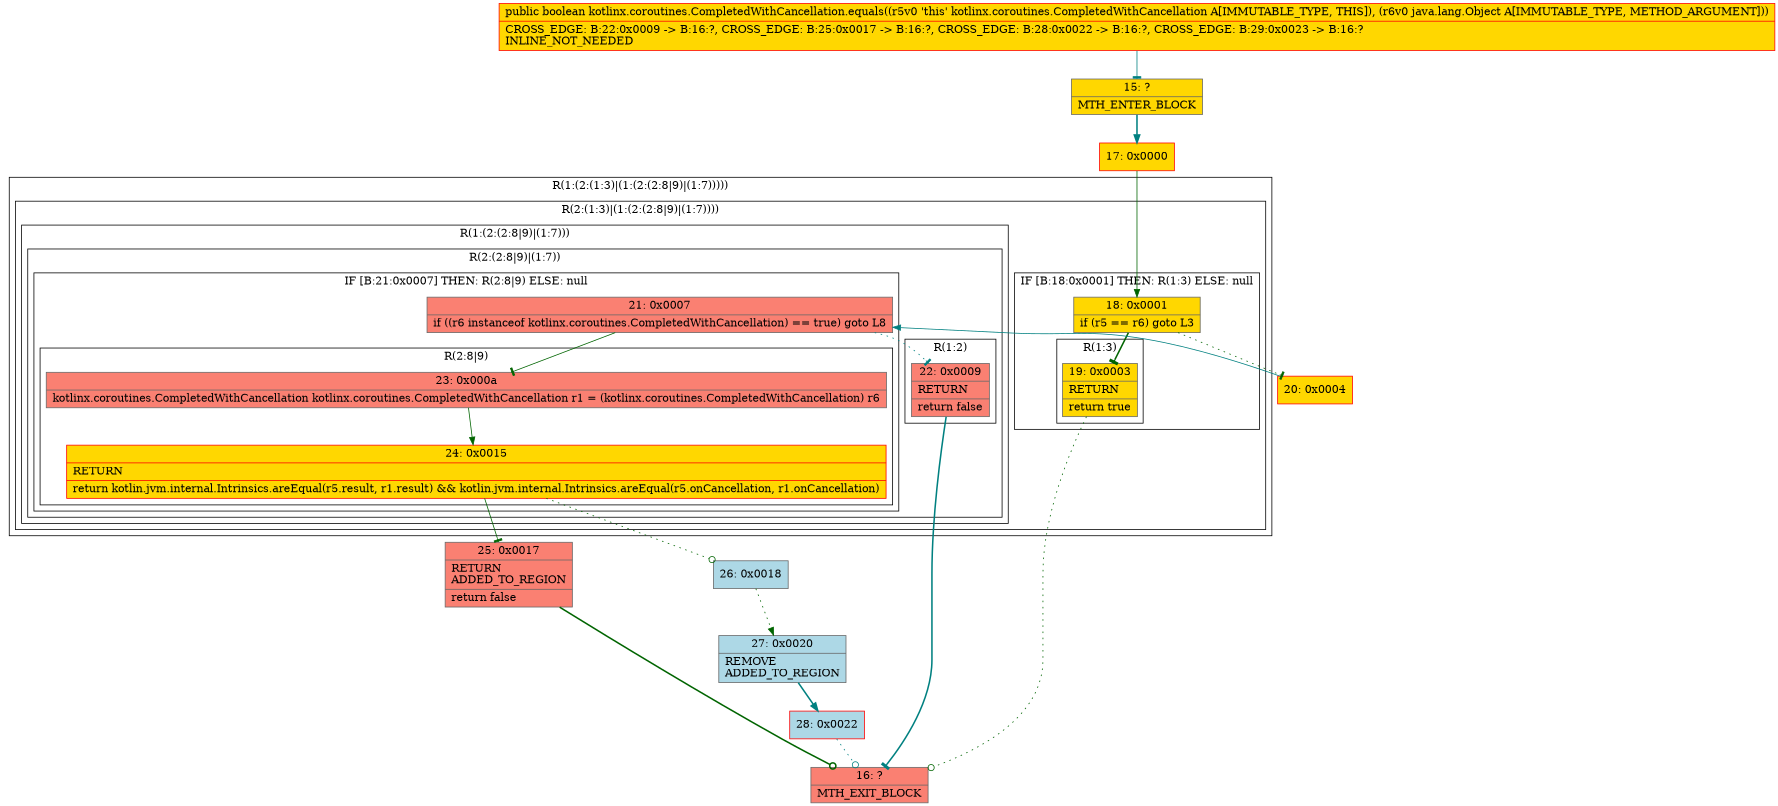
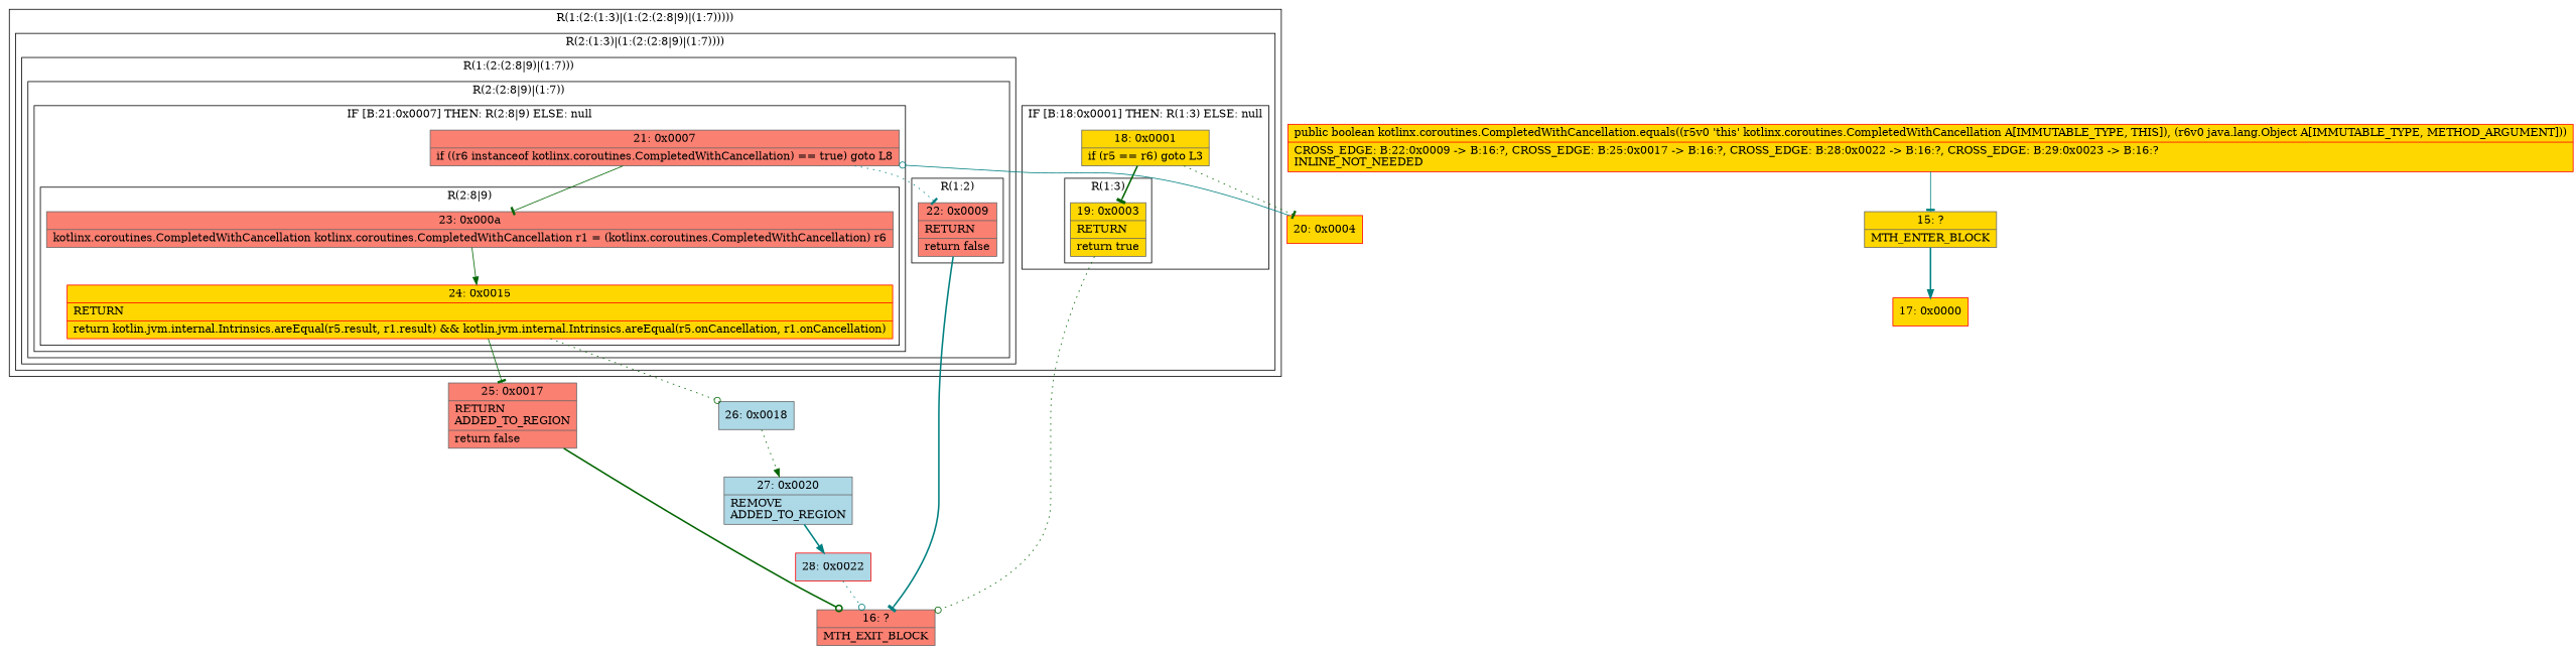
  digraph {
    node [color=gray40 fillcolor=gold shape=record style=filled]
    edge [arrowhead=tee color=darkgreen style=dotted]
    n1 [label="{19\:\ 0x0003|RETURN\l|return true\l}"]
    n2 [label="{18\:\ 0x0001|if (r5 == r6) goto L3\l}"]
    n3 [fillcolor=salmon label="{23\:\ 0x000a|kotlinx.coroutines.CompletedWithCancellation kotlinx.coroutines.CompletedWithCancellation r1 = (kotlinx.coroutines.CompletedWithCancellation) r6\l}"]
    n4 [color=red label="{24\:\ 0x0015|RETURN\l|return kotlin.jvm.internal.Intrinsics.areEqual(r5.result, r1.result) && kotlin.jvm.internal.Intrinsics.areEqual(r5.onCancellation, r1.onCancellation)\l}"]
    n5 [fillcolor=salmon label="{21\:\ 0x0007|if ((r6 instanceof kotlinx.coroutines.CompletedWithCancellation) == true) goto L8\l}"]
    n6 [fillcolor=salmon label="{22\:\ 0x0009|RETURN\l|return false\l}"]
    n7 [fillcolor=salmon label="{16\:\ ?|MTH_EXIT_BLOCK\l}"]
    n8 [color=red label="{20\:\ 0x0004}"]
    n9 [fillcolor=salmon label="{25\:\ 0x0017|RETURN\lADDED_TO_REGION\l|return false\l}"]
    n10 [fillcolor=lightblue label="{26\:\ 0x0018}"]
    n11 [fillcolor=lightblue label="{27\:\ 0x0020|REMOVE\lADDED_TO_REGION\l}"]
    n12 [label="{15\:\ ?|MTH_ENTER_BLOCK\l}"]
    n13 [color=red label="{17\:\ 0x0000}"]
    n14 [color=red fillcolor=lightblue label="{28\:\ 0x0022}"]
    n15 [color=red label="{public boolean kotlinx.coroutines.CompletedWithCancellation.equals((r5v0 'this' kotlinx.coroutines.CompletedWithCancellation A[IMMUTABLE_TYPE, THIS]), (r6v0 java.lang.Object A[IMMUTABLE_TYPE, METHOD_ARGUMENT]))  | CROSS_EDGE: B:22:0x0009 \-\> B:16:?, CROSS_EDGE: B:25:0x0017 \-\> B:16:?, CROSS_EDGE: B:28:0x0022 \-\> B:16:?, CROSS_EDGE: B:29:0x0023 \-\> B:16:?\lINLINE_NOT_NEEDED\l}"]
    subgraph cluster_1 {
      label="R(1:(2:(1:3)|(1:(2:(2:8|9)|(1:7)))))"
      subgraph cluster_2 {
        label="R(2:(1:3)|(1:(2:(2:8|9)|(1:7))))"
        subgraph cluster_3 {
          label="IF [B:18:0x0001] THEN: R(1:3) ELSE: null"
          n2
          subgraph cluster_4 {
            label="R(1:3)"
            n1
          }
        }
        subgraph cluster_5 {
          label="R(1:(2:(2:8|9)|(1:7)))"
          subgraph cluster_6 {
            label="R(2:(2:8|9)|(1:7))"
            subgraph cluster_7 {
              label="IF [B:21:0x0007] THEN: R(2:8|9) ELSE: null"
              n5
              subgraph cluster_8 {
                label="R(2:8|9)"
                n3
                n4
              }
            }
            subgraph cluster_9 {
              label="R(1:2)"
              n6
            }
          }
        }
      }
    }
    n1 -> n7 [arrowhead=odot]
    n2 -> n1 [style=bold]
    n2 -> n8
    n3 -> n4 [arrowhead=normal style=solid]
    n4 -> n9 [style=solid]
    n4 -> n10 [arrowhead=odot]
    n5 -> n3 [style=solid]
    n5 -> n6 [color=teal]
    n6 -> n7 [color=teal style=bold]
-   n8 -> n5 [arrowhead=normal color=teal style=solid]
+   n8 -> n5 [arrowhead=odot color=teal style=solid]
    n9 -> n7 [arrowhead=odot style=bold]
    n10 -> n11 [arrowhead=normal]
    n11 -> n14 [arrowhead=normal color=teal style=bold]
    n12 -> n13 [arrowhead=normal color=teal style=bold]
-   n13 -> n2 [arrowhead=normal style=solid]
    n14 -> n7 [arrowhead=odot color=teal]
    n15 -> n12 [color=teal style=solid]
  }
